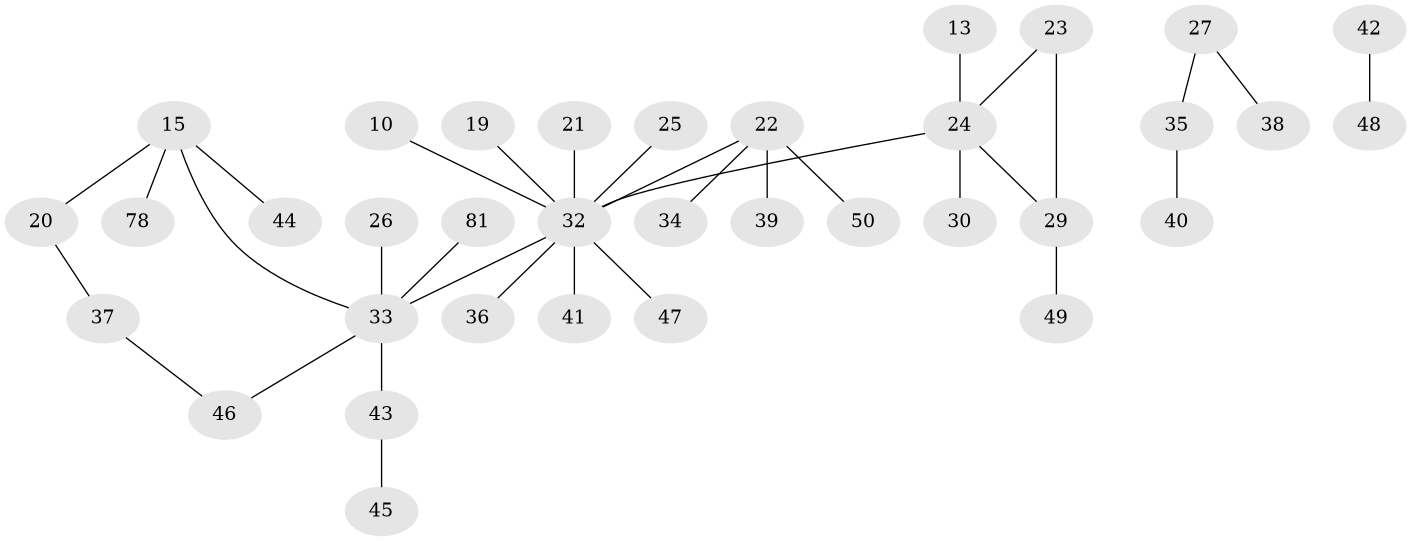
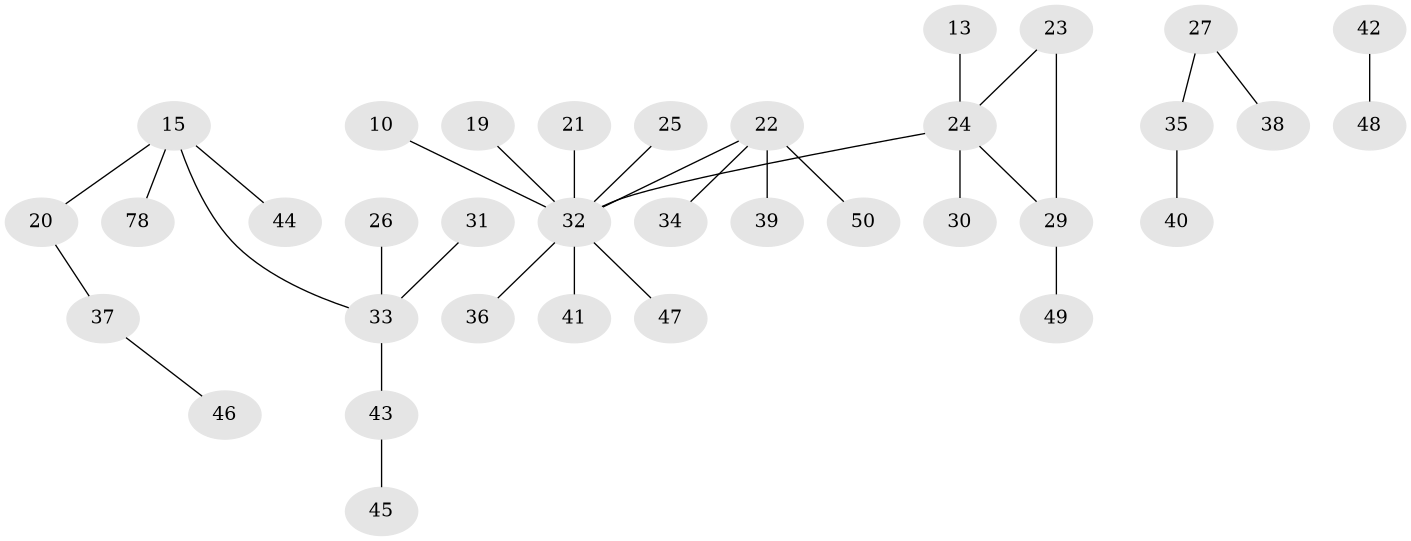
  graph {
    node [color=gray90 style=filled]
    24 [super="+16+9"]
    32 [super="+4+11+6+8"]
    29
    30
    13
    15
    20
    n8 [label=78]
    33 [super="+14"]
    44
    37
    43
    46
    36
    41
    47
    n17 [label=10]
    19
    21
    22
    34
    39
    50
    23 [super="+10"]
    27 [super="+17"]
    35
    38
    49
    25
    26
    40
-   31 [label=81]
+   31
    45
    42
    48
    24 -- 32
    24 -- 29
    24 -- 30
-   32 -- 33
    32 -- 36
    32 -- 41
    32 -- 47
    29 -- 49
    13 -- 24
    15 -- 20
    15 -- n8
    15 -- 33
    15 -- 44
    20 -- 37
    33 -- 43
-   33 -- 46
    37 -- 46
    43 -- 45
    n17 -- 32
    19 -- 32
    21 -- 32
    22 -- 32
    22 -- 34
    22 -- 39
    22 -- 50
    23 -- 24
    23 -- 29
    27 -- 35
    27 -- 38
    35 -- 40
    25 -- 32
    26 -- 33
    31 -- 33
    42 -- 48
  }
